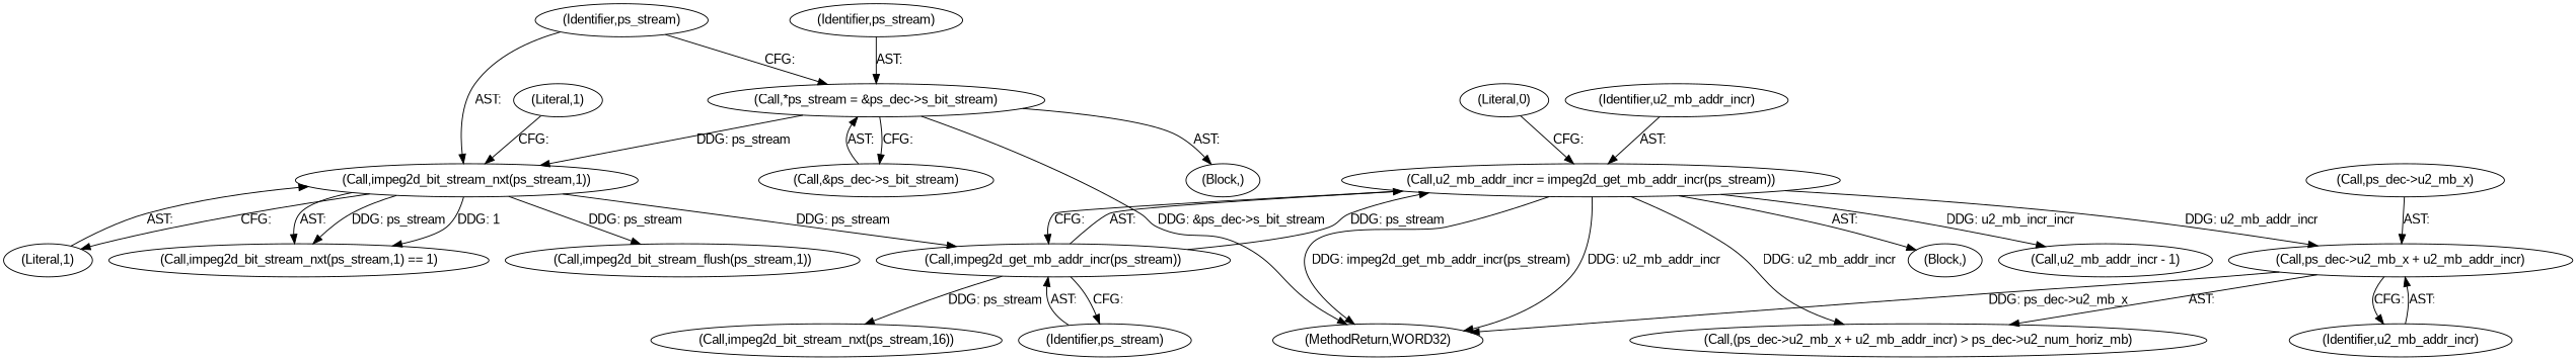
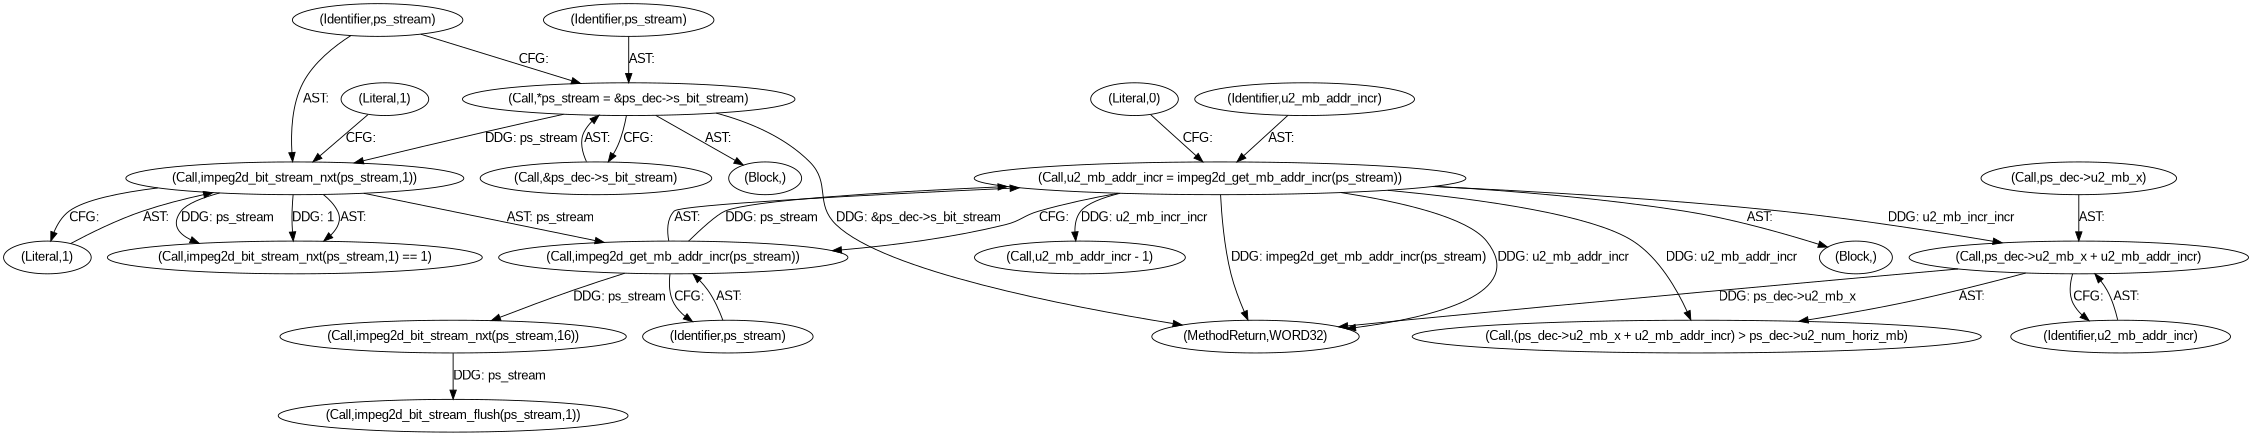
  digraph {
    fontname="Liberation Sans"
    node [fontname="Liberation Sans"]
    edge [fontname="Liberation Sans"]
    n1 [label="(Call,ps_dec->u2_mb_x + u2_mb_addr_incr)"]
    n2 [label="(MethodReturn,WORD32)"]
    n3 [label="(Call,(ps_dec->u2_mb_x + u2_mb_addr_incr) > ps_dec->u2_num_horiz_mb)"]
    n4 [label="(Identifier,u2_mb_addr_incr)"]
    n5 [label="(Call,u2_mb_addr_incr = impeg2d_get_mb_addr_incr(ps_stream))"]
    n6 [label="(Call,impeg2d_get_mb_addr_incr(ps_stream))"]
    n7 [label="(Block,)"]
    n8 [label="(Call,u2_mb_addr_incr - 1)"]
    n9 [label="(Identifier,ps_stream)"]
    n10 [label="(Call,impeg2d_bit_stream_nxt(ps_stream,16))"]
    n11 [label="(Call,impeg2d_bit_stream_nxt(ps_stream,1))"]
    n12 [label="(Literal,1)"]
    n13 [label="(Call,impeg2d_bit_stream_nxt(ps_stream,1) == 1)"]
    n14 [label="(Call,impeg2d_bit_stream_flush(ps_stream,1))"]
    n15 [label="(Call,*ps_stream = &ps_dec->s_bit_stream)"]
    n16 [label="(Block,)"]
    n17 [label="(Call,&ps_dec->s_bit_stream)"]
    n18 [label="(Identifier,ps_stream)"]
    n19 [label="(Identifier,ps_stream)"]
    n20 [label="(Literal,1)"]
    n21 [label="(Identifier,u2_mb_addr_incr)"]
    n22 [label="(Literal,0)"]
    n23 [label="(Call,ps_dec->u2_mb_x)"]
    n1 -> n2 [label="DDG: ps_dec->u2_mb_x"]
    n1 -> n3 [label="AST: "]
    n1 -> n4 [label="CFG: "]
    n4 -> n1 [label="AST: "]
-   n5 -> n1 [label="DDG: u2_mb_addr_incr"]
+   n5 -> n1 [label="DDG: u2_mb_incr_incr"]
    n5 -> n2 [label="DDG: impeg2d_get_mb_addr_incr(ps_stream)"]
    n5 -> n2 [label="DDG: u2_mb_addr_incr"]
    n5 -> n3 [label="DDG: u2_mb_addr_incr"]
    n5 -> n6 [label="CFG: "]
    n5 -> n7 [label="AST: "]
    n5 -> n8 [label="DDG: u2_mb_incr_incr"]
    n6 -> n5 [label="AST: "]
    n6 -> n5 [label="DDG: ps_stream"]
    n6 -> n9 [label="CFG: "]
    n6 -> n10 [label="DDG: ps_stream"]
    n9 -> n6 [label="AST: "]
-   n11 -> n6 [label="DDG: ps_stream"]
+   n11 -> n6 [label="AST: ps_stream"]
    n11 -> n12 [label="CFG: "]
    n11 -> n13 [label="AST: "]
    n11 -> n13 [label="DDG: ps_stream"]
    n11 -> n13 [label="DDG: 1"]
-   n11 -> n14 [label="DDG: ps_stream"]
+   n10 -> n14 [label="DDG: ps_stream"]
    n12 -> n11 [label="AST: "]
    n15 -> n2 [label="DDG: &ps_dec->s_bit_stream"]
    n15 -> n11 [label="DDG: ps_stream"]
    n15 -> n16 [label="AST: "]
    n15 -> n17 [label="CFG: "]
    n17 -> n15 [label="AST: "]
    n18 -> n11 [label="AST: "]
    n18 -> n15 [label="CFG: "]
    n19 -> n15 [label="AST: "]
    n20 -> n11 [label="CFG: "]
    n21 -> n5 [label="AST: "]
    n22 -> n5 [label="CFG: "]
    n23 -> n1 [label="AST: "]
  }
